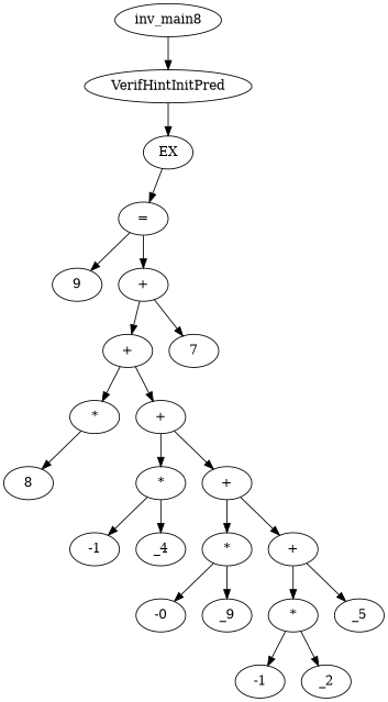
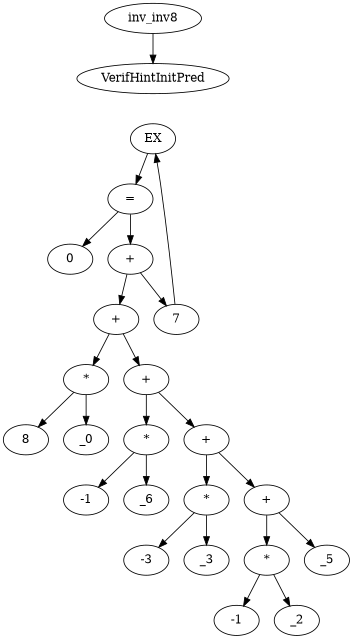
  digraph {
-   n1 [label=inv_main8]
+   n1 [label=inv_inv8]
    n2 [label=VerifHintInitPred]
    n3 [label=EX]
    n4 [label="="]
-   n5 [label=9]
+   n5 [label=0]
    n6 [label="+"]
    n7 [label=7]
    n8 [label="+"]
    n9 [label="*"]
    n10 [label="+"]
    n11 [label=8]
+   n12 [label=_0]
    n13 [label="*"]
    n14 [label="+"]
    n15 [label=-1]
-   n16 [label=_4]
+   n16 [label=_6]
    n17 [label="*"]
    n18 [label="+"]
-   n19 [label=-0]
-   n20 [label=_9]
+   n19 [label=-3]
+   n20 [label=_3]
    n21 [label="*"]
    n22 [label=_5]
    n23 [label=-1]
    n24 [label=_2]
    n1 -> n2
-   n2 -> n3
+   n7 -> n3
    n3 -> n4
    n4 -> n5
    n4 -> n6
    n6 -> n7
    n6 -> n8
    n8 -> n9
    n8 -> n10
    n9 -> n11
+   n9 -> n12
    n10 -> n13
    n10 -> n14
    n13 -> n15
    n13 -> n16
    n14 -> n17
    n14 -> n18
    n17 -> n19
    n17 -> n20
    n18 -> n21
    n18 -> n22
    n21 -> n23
    n21 -> n24
  }
